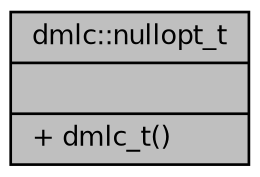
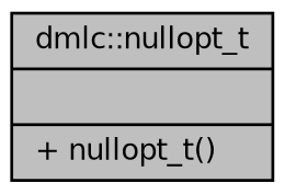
  digraph {
-   n1 [color=black fillcolor=grey75 fontcolor=black fontname=Helvetica fontsize=10 height=0.2 label="{dmlc::nullopt_t\n||+ dmlc_t()\l}" shape=record style=filled width=0.4]
+   n1 [color=black fillcolor=grey75 fontcolor=black fontname=Helvetica fontsize=10 height=0.2 label="{dmlc::nullopt_t\n||+ nullopt_t()\l}" shape=record style=filled width=0.4]
  }
